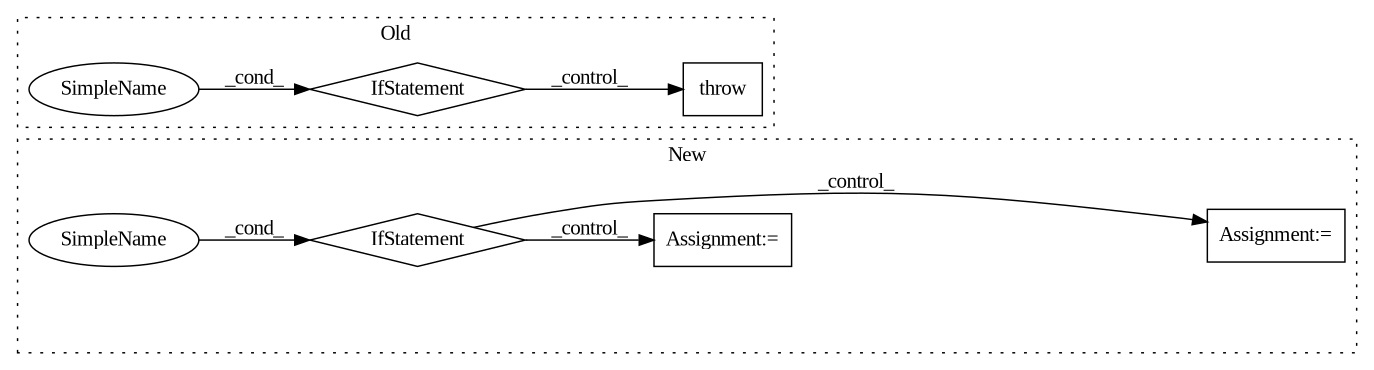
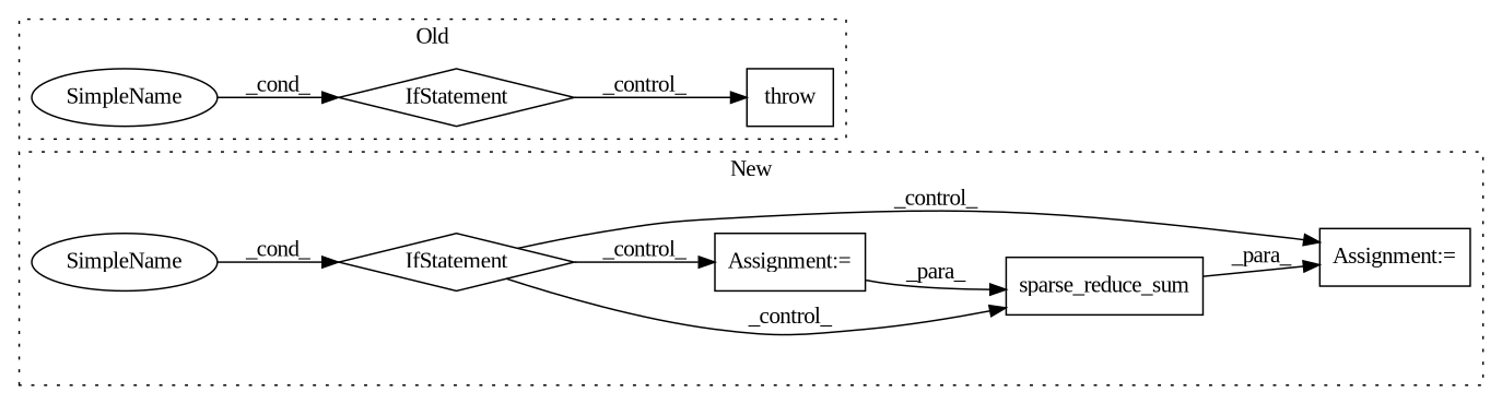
  digraph {
    rankdir=LR
    fontname="Liberation Serif"
    node [a=42 l=1 shape=box fontname="Liberation Serif"]
    edge [fontname="Liberation Serif"]
+   n1 [a=32 l="18,1" label=sparse_reduce_sum s="10203,10239"]
    n2 [l=20 label=SimpleName s=9905 shape=ellipse]
    n3 [a=7 label="Assignment:=" s=10088]
    n4 [a=25 l="4,2" label=IfStatement s="9901,9925" shape=diamond]
    n5 [a=7 label="Assignment:=" s=10191]
    n6 [a=53 l=6 label=throw s=9814]
    n7 [a=25 l="4,2" label=IfStatement s="9726,9767" shape=diamond]
    n8 [label=SimpleName shape=ellipse l=""]
    subgraph cluster_1 {
      label=New
      style=dotted
+     n1
      n2
      n3
      n4
      n5
    }
    subgraph cluster_2 {
      label=Old
      style=dotted
      n6
      n7
      n8
    }
+   n1 -> n5 [label=_para_]
    n2 -> n4 [label=_cond_]
+   n3 -> n1 [label=_para_]
+   n4 -> n1 [label=_control_]
    n4 -> n3 [label=_control_]
    n4 -> n5 [label=_control_]
    n7 -> n6 [label=_control_]
    n8 -> n7 [label=_cond_]
  }
